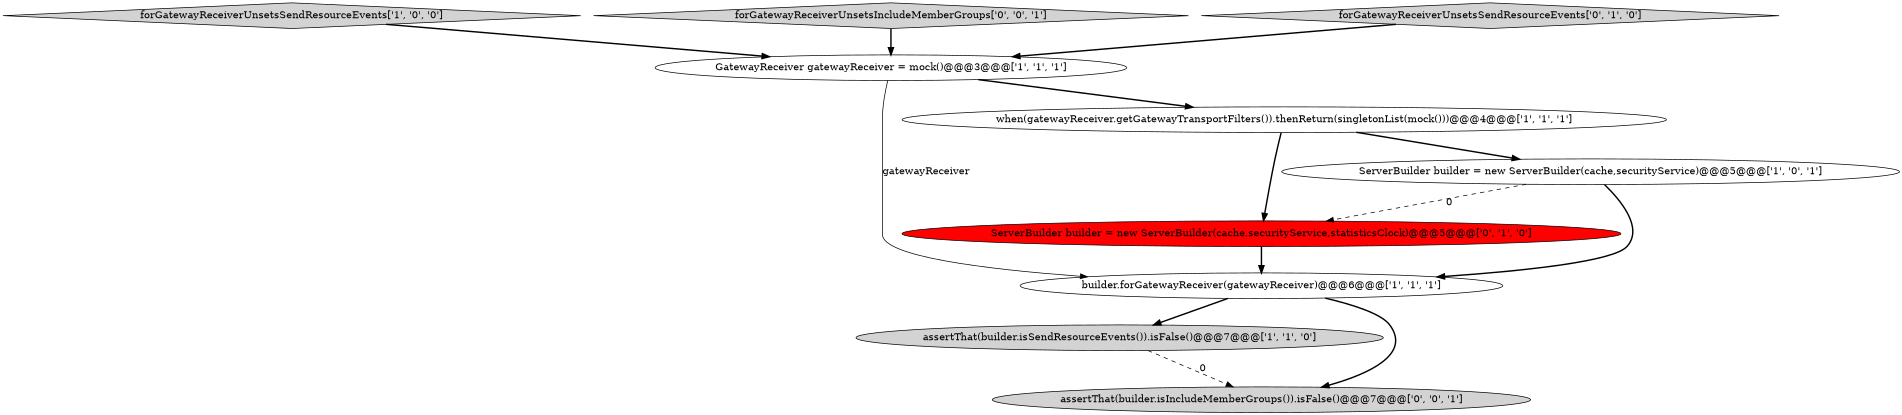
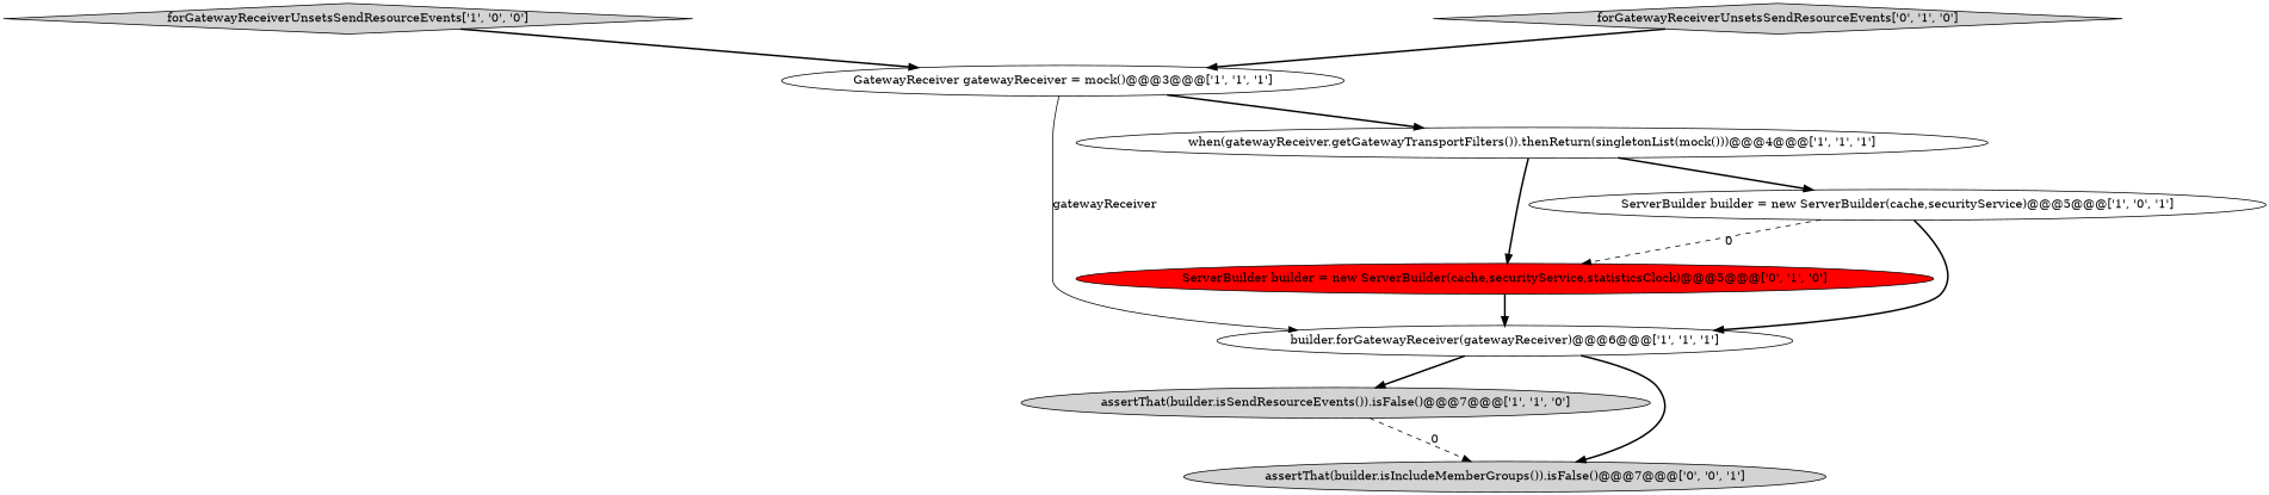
  digraph {
    node [fillcolor=lightgray shape=ellipse style=filled]
    edge [style=bold]
    n1 [fillcolor=red label="ServerBuilder builder = new ServerBuilder(cache,securityService,statisticsClock)@@@5@@@['0', '1', '0']"]
    n2 [fillcolor=white label="builder.forGatewayReceiver(gatewayReceiver)@@@6@@@['1', '1', '1']"]
    n3 [label="assertThat(builder.isSendResourceEvents()).isFalse()@@@7@@@['1', '1', '0']"]
    n4 [label="assertThat(builder.isIncludeMemberGroups()).isFalse()@@@7@@@['0', '0', '1']"]
    n5 [label="forGatewayReceiverUnsetsSendResourceEvents['1', '0', '0']" shape=diamond]
    n6 [fillcolor=white label="GatewayReceiver gatewayReceiver = mock()@@@3@@@['1', '1', '1']"]
    n7 [fillcolor=white label="when(gatewayReceiver.getGatewayTransportFilters()).thenReturn(singletonList(mock()))@@@4@@@['1', '1', '1']"]
    n8 [fillcolor=white label="ServerBuilder builder = new ServerBuilder(cache,securityService)@@@5@@@['1', '0', '1']"]
-   n9 [label="forGatewayReceiverUnsetsIncludeMemberGroups['0', '0', '1']" shape=diamond]
    n10 [label="forGatewayReceiverUnsetsSendResourceEvents['0', '1', '0']" shape=diamond]
    n1 -> n2
    n2 -> n3
    n2 -> n4
    n3 -> n4 [label=0 style=dashed]
    n5 -> n6
    n6 -> n2 [label=gatewayReceiver style=solid]
    n6 -> n7
    n7 -> n1
    n7 -> n8
    n8 -> n1 [label=0 style=dashed]
    n8 -> n2
-   n9 -> n6
    n10 -> n6
  }
